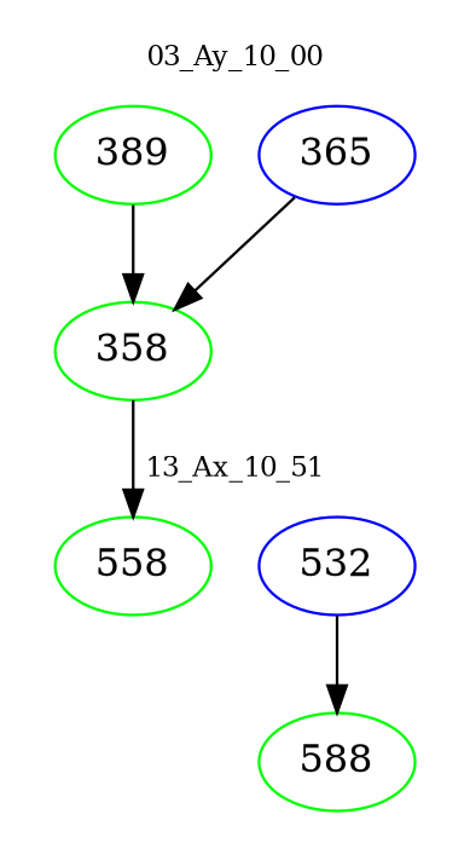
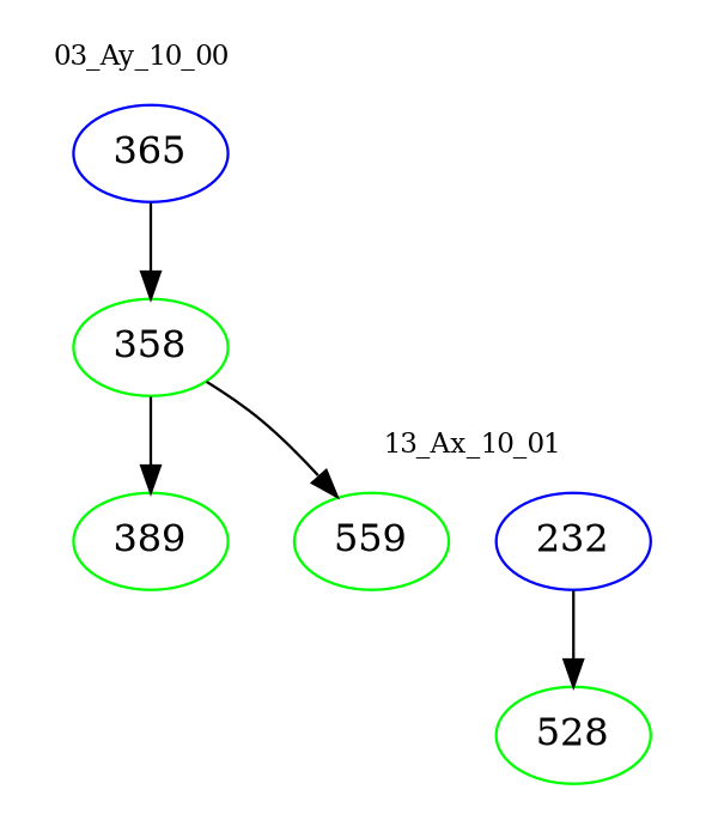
  digraph {
    node [color=green]
    edge [color=black]
    n1 [color=blue label=365]
    n2 [label=358]
    n3 [label=389]
-   n4 [color=blue label=532]
-   n5 [label=588]
-   n6 [label=558]
+   n4 [color=blue label=232]
+   n5 [label=528]
+   n6 [label=559]
    subgraph cluster_1 {
      color=white
      fontsize=10
      label="03_Ay_10_00"
      n1
      n2
      n3
    }
    subgraph cluster_2 {
      color=white
      fontsize=10
-     label="13_Ax_10_51"
+     label="13_Ax_10_01"
      n4
      n5
      n6
    }
    n1 -> n2
-   n3 -> n2
+   n2 -> n3
    n2 -> n6
    n4 -> n5
  }
